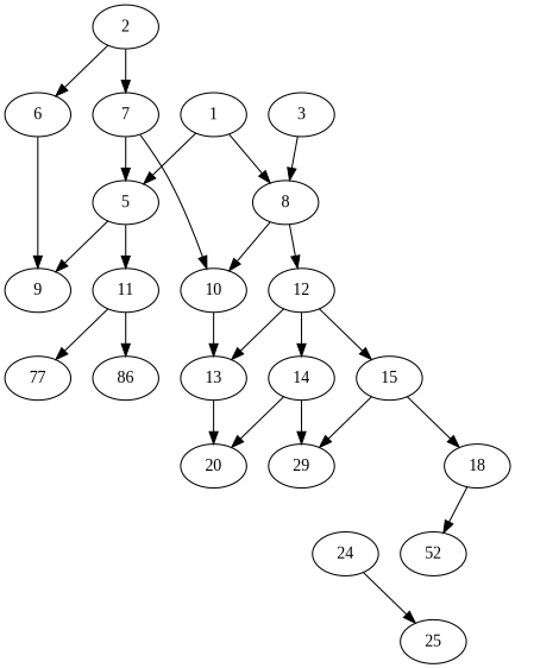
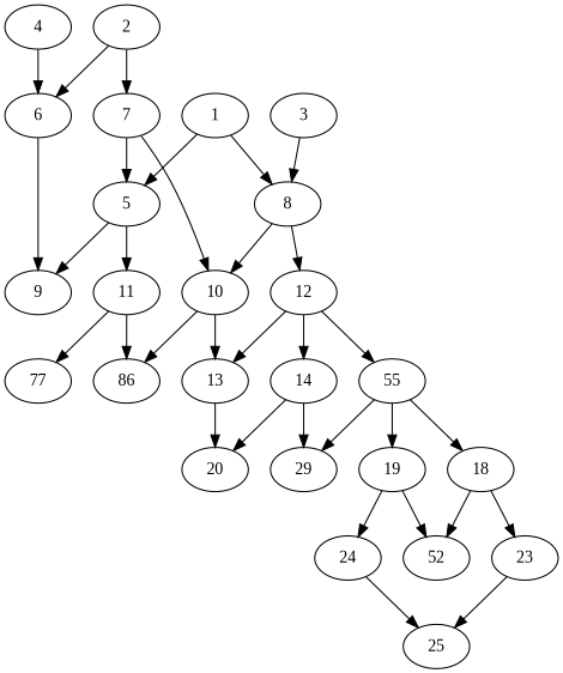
  digraph {
    fontname="Liberation Serif"
    node [alpha=0.14 fontname="Liberation Serif"]
    edge [fontname="Liberation Serif"]
    1 [alpha=0.13 expect_size=8522752]
    5 [alpha=0.10 expect_size=45005824]
    8 [alpha=0.02 expect_size=29563904]
    9 [expect_size=18183168]
    11 [alpha=0.03 expect_size=6542336]
    10 [alpha=0.02 expect_size=15331328]
    12 [expect_size=36616192]
    n8 [alpha=0.19 expect_size=19154944 label=86]
    n9 [alpha=0.06 expect_size=42106880 label=77]
    13 [alpha=0.18 expect_size=44901376]
    14 [alpha=0.06 expect_size=19377152]
-   15 [alpha=0.19 expect_size=42341376]
+   15 [alpha=0.19 expect_size=42341376 label=55]
    2 [alpha=0.04 expect_size=26235904]
    6 [alpha=0.10 expect_size=22216704]
    7 [alpha=0.08 expect_size=25583616]
    3 [alpha=0.09 expect_size=17235968]
+   4 [alpha=0.10 expect_size=39948288]
    20 [alpha=0.18 expect_size=6857728]
    n19 [expect_size=12293120 label=29]
    18 [alpha=0.20 expect_size=14905344]
+   19 [alpha=0.04 expect_size=20054016]
    n22 [alpha=0.18 expect_size=18264064 label=52]
+   23 [alpha=0.08 expect_size=51276800]
    24 [alpha=0.12 expect_size=46449664]
    25 [expect_size=12772352]
    1 -> 5
    1 -> 8
    5 -> 9
    5 -> 11
    8 -> 10
    8 -> 12
    11 -> n8
    11 -> n9
+   10 -> n8
    10 -> 13
    12 -> 13
    12 -> 14
    12 -> 15
    13 -> 20
    14 -> 20
    14 -> n19
    15 -> n19
    15 -> 18
+   15 -> 19
    2 -> 6
    2 -> 7
    6 -> 9
    7 -> 5
    7 -> 10
    3 -> 8
+   4 -> 6
    18 -> n22
+   18 -> 23
+   19 -> n22
+   19 -> 24
+   23 -> 25
    24 -> 25
  }
